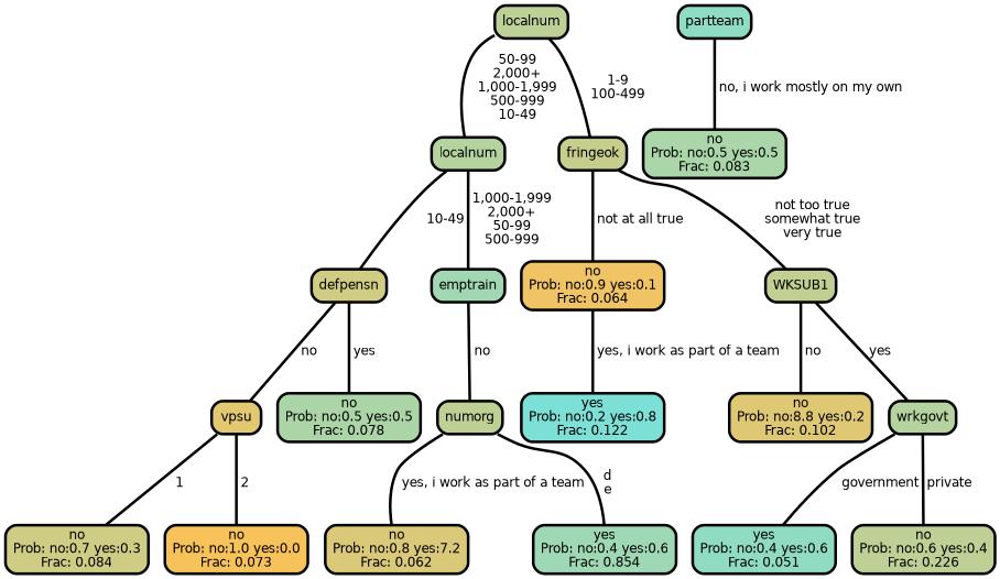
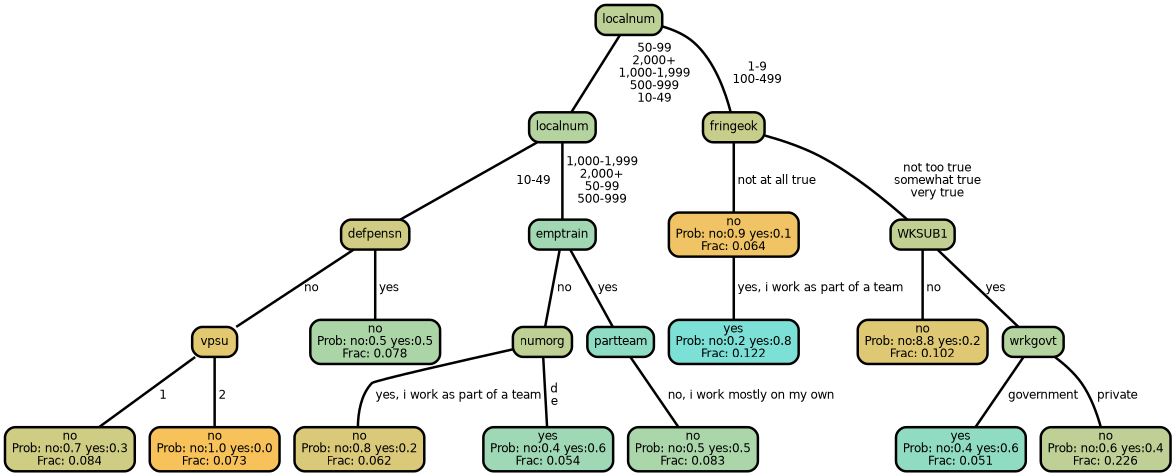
  graph {
    ranksep="0 equally"
    splines=straight
    node [color=black fontcolor=black fontname=helvetica penwidth=3 shape=box style="filled, rounded"]
    edge [color=black fontname=helvetica penwidth=3]
    n1 [fillcolor="#cfcc84" label="no\nProb: no:0.7 yes:0.3\nFrac: 0.084"]
    n2 [fillcolor="#e2c871" label=vpsu]
    n3 [fillcolor="#f8c25b" label="no\nProb: no:1.0 yes:0.0\nFrac: 0.073"]
    n4 [fillcolor="#d0cc83" label=defpensn]
    n5 [fillcolor="#acd5a7" label="no\nProb: no:0.5 yes:0.5\nFrac: 0.078"]
    n6 [fillcolor="#b4d39f" label=localnum]
    n7 [fillcolor="#a1d8b3" label=emptrain]
    n8 [fillcolor="#bfd094" label=numorg]
    n9 [fillcolor="#8fdcc4" label=partteam]
-   n10 [fillcolor="#dac979" label="no\nProb: no:0.8 yes:7.2\nFrac: 0.062"]
-   n11 [fillcolor="#9fd8b4" label="yes\nProb: no:0.4 yes:0.6\nFrac: 0.854"]
+   n10 [fillcolor="#dac979" label="no\nProb: no:0.8 yes:0.2\nFrac: 0.062"]
+   n11 [fillcolor="#9fd8b4" label="yes\nProb: no:0.4 yes:0.6\nFrac: 0.054"]
    n12 [fillcolor="#aad6aa" label="no\nProb: no:0.5 yes:0.5\nFrac: 0.083"]
    n13 [fillcolor="#7de0d6" label="yes\nProb: no:0.2 yes:0.8\nFrac: 0.122"]
    n14 [fillcolor="#bdd196" label=localnum]
    n15 [fillcolor="#c7ce8c" label=fringeok]
    n16 [fillcolor="#f0c464" label="no\nProb: no:0.9 yes:0.1\nFrac: 0.064"]
    n17 [fillcolor="#c1d092" label=WKSUB1]
    n18 [fillcolor="#dfc874" label="no\nProb: no:8.8 yes:0.2\nFrac: 0.102"]
    n19 [fillcolor="#b5d39e" label=wrkgovt]
    n20 [fillcolor="#90dcc3" label="yes\nProb: no:0.4 yes:0.6\nFrac: 0.051"]
    n21 [fillcolor="#bed095" label="no\nProb: no:0.6 yes:0.4\nFrac: 0.226"]
    subgraph sub_1 {
      rank=same
    }
    n2 -- n1 [label=" 1"]
    n2 -- n3 [label=" 2"]
    n4 -- n2 [label=" no"]
    n4 -- n5 [label=" yes"]
    n6 -- n4 [label=" 10-49"]
    n6 -- n7 [label=" 1,000-1,999\n 2,000+\n 50-99\n 500-999"]
    n7 -- n8 [label=" no"]
+   n7 -- n9 [label=" yes"]
    n8 -- n10 [label=" yes, i work as part of a team"]
    n8 -- n11 [label=" d\n e"]
    n9 -- n12 [label=" no, i work mostly on my own"]
    n14 -- n6 [label=" 50-99\n 2,000+\n 1,000-1,999\n 500-999\n 10-49"]
    n14 -- n15 [label=" 1-9\n 100-499"]
    n15 -- n16 [label=" not at all true"]
    n15 -- n17 [label=" not too true\n somewhat true\n very true"]
    n16 -- n13 [label=" yes, i work as part of a team"]
    n17 -- n18 [label=" no"]
    n17 -- n19 [label=" yes"]
    n19 -- n20 [label=" government"]
    n19 -- n21 [label=" private"]
  }
